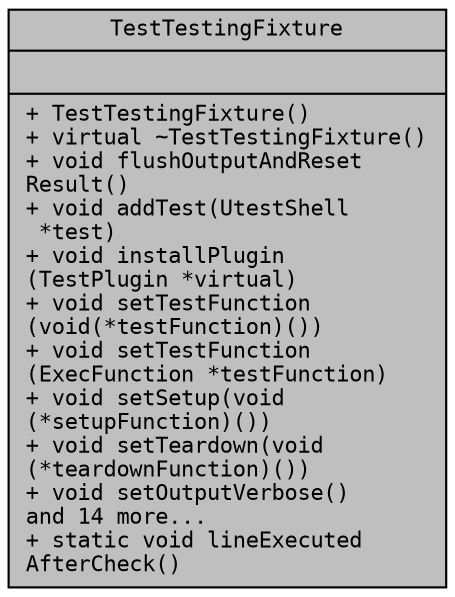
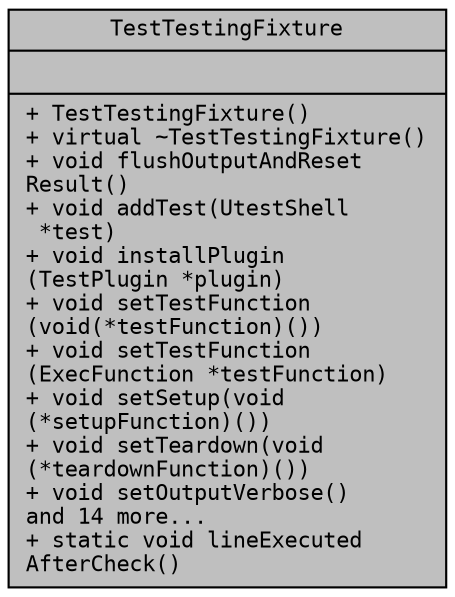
  digraph {
    fontname="DejaVu Sans Mono"
-   n1 [color=black fillcolor=grey75 fontcolor=black fontname="DejaVu Sans Mono" fontsize=10 height=0.2 label="{TestTestingFixture\n||+  TestTestingFixture()\l+ virtual ~TestTestingFixture()\l+ void flushOutputAndReset\lResult()\l+ void addTest(UtestShell\l *test)\l+ void installPlugin\l(TestPlugin *virtual)\l+ void setTestFunction\l(void(*testFunction)())\l+ void setTestFunction\l(ExecFunction *testFunction)\l+ void setSetup(void\l(*setupFunction)())\l+ void setTeardown(void\l(*teardownFunction)())\l+ void setOutputVerbose()\land 14 more...\l+ static void lineExecuted\lAfterCheck()\l}" shape=record style=filled width=0.4]
+   n1 [color=black fillcolor=grey75 fontcolor=black fontname="DejaVu Sans Mono" fontsize=10 height=0.2 label="{TestTestingFixture\n||+  TestTestingFixture()\l+ virtual ~TestTestingFixture()\l+ void flushOutputAndReset\lResult()\l+ void addTest(UtestShell\l *test)\l+ void installPlugin\l(TestPlugin *plugin)\l+ void setTestFunction\l(void(*testFunction)())\l+ void setTestFunction\l(ExecFunction *testFunction)\l+ void setSetup(void\l(*setupFunction)())\l+ void setTeardown(void\l(*teardownFunction)())\l+ void setOutputVerbose()\land 14 more...\l+ static void lineExecuted\lAfterCheck()\l}" shape=record style=filled width=0.4]
  }
